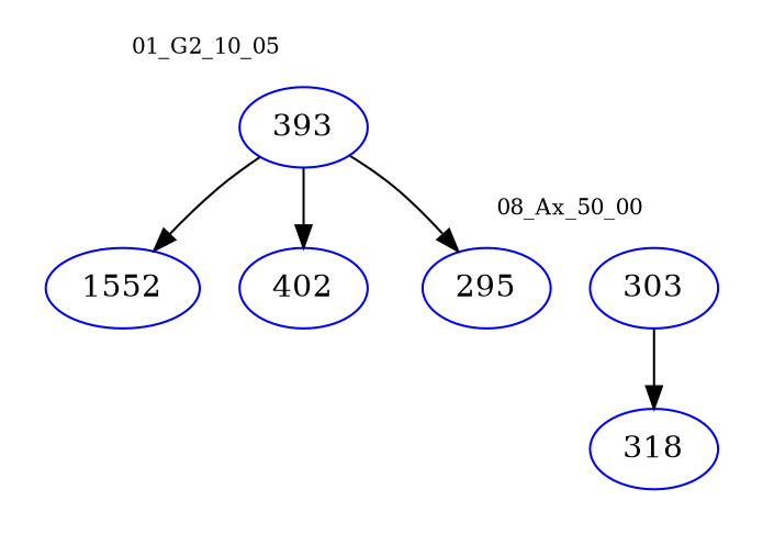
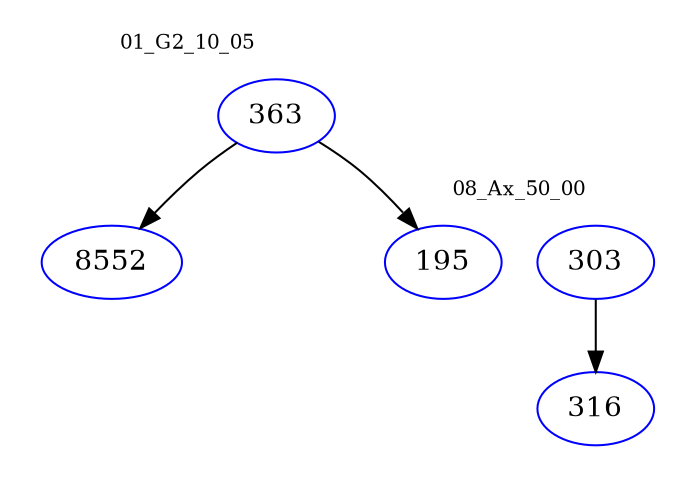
  digraph {
    node [color=blue]
    edge [color=black]
    n1 [label=303]
-   n2 [label=295]
-   n3 [label=318]
-   n4 [label=393]
-   n5 [label=1552]
-   n6 [label=402]
+   n2 [label=195]
+   n3 [label=316]
+   n4 [label=363]
+   n5 [label=8552]
    subgraph cluster_1 {
      color=white
      fontsize=10
      label="08_Ax_50_00"
      n1
      n2
      n3
    }
    subgraph cluster_2 {
      color=white
      fontsize=10
      label="01_G2_10_05"
      n4
      n5
-     n6
    }
    n1 -> n3
    n4 -> n2
    n4 -> n5
-   n4 -> n6
  }
